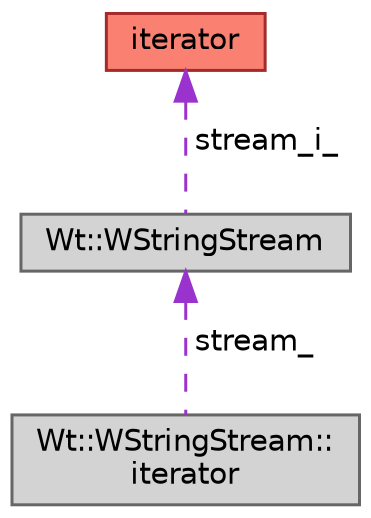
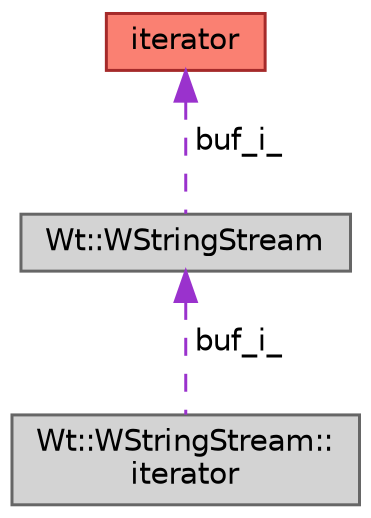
  digraph {
    node [color=gray40 fillcolor=lightgrey fontname=Helvetica fontsize=10 shape=record style=filled]
    edge [color=darkorchid3 dir=back fontname=Helvetica fontsize=10 labelfontname=Helvetica labelfontsize=10 style=dashed]
    n1 [fontcolor=black height=0.2 label="Wt::WStringStream::\literator" width=0.4]
    n2 [height=0.2 label="Wt::WStringStream" width=0.4]
    n3 [color=brown fillcolor=salmon height=0.2 label=iterator width=0.4]
-   n2 -> n1 [label=" stream_"]
-   n3 -> n2 [label=" stream_i_"]
+   n2 -> n1 [label=" buf_i_"]
+   n3 -> n2 [label=" buf_i_"]
  }
